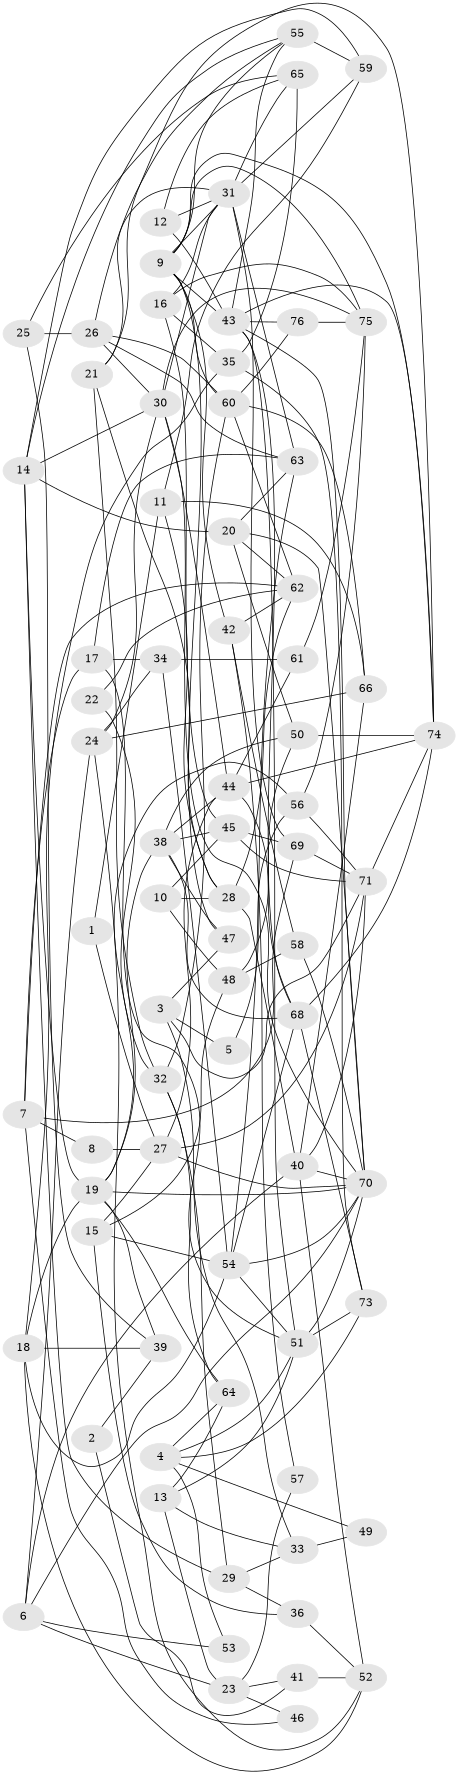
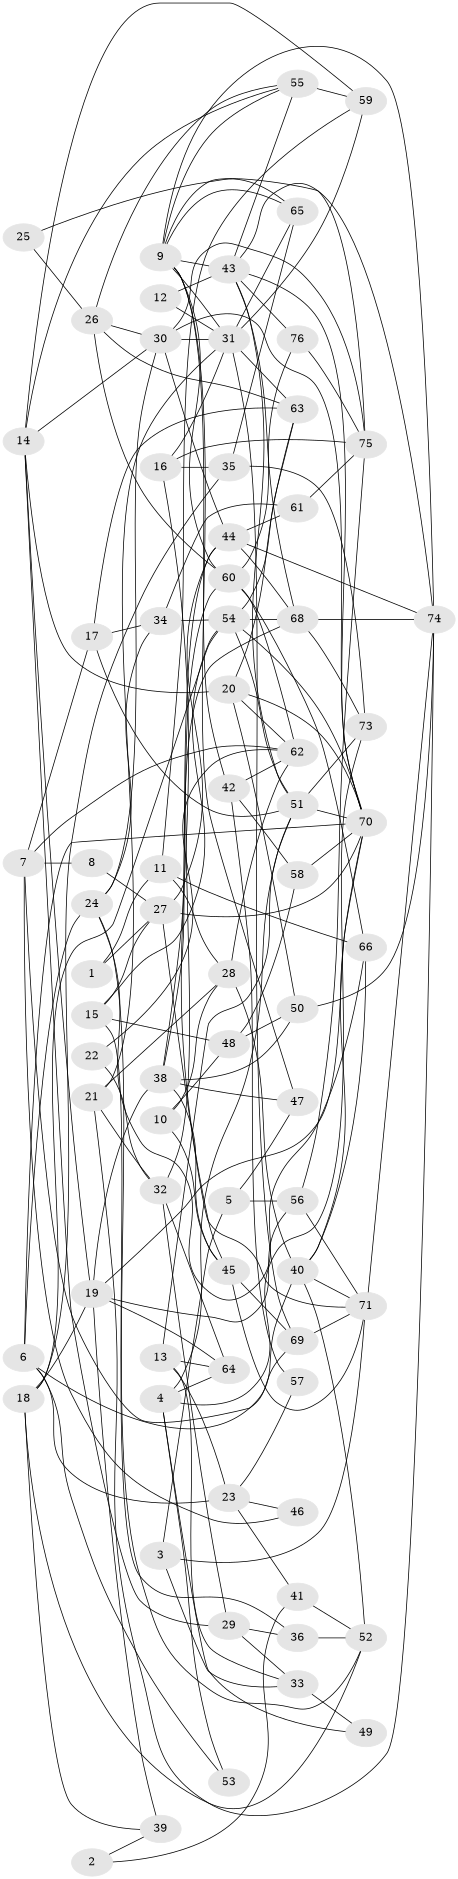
  graph {
    fontname="DejaVu Serif"
    rankdir=LR
    node [color=gray90 fontname="DejaVu Serif" style=filled]
    edge [fontname="DejaVu Serif" weight=1.0]
    1
    11
    27
    28
    59
    66
    71
    70
    44
    2
    39
    41
    52
    3
    5
    33
    47
    56
    49
    74
    4
    51
    53
    64
    73
    75
    6
    23
    24
    40
    46
    57
    30
    34
    7
    8
    17
    62
    69
    63
    9
    31
    42
    43
    55
    60
    65
    58
    68
    n50 [label=76]
    10
    45
    48
    50
    12
    13
    14
    19
    20
    29
    38
    36
    15
    54
    16
    35
    61
    18
    21
    32
    22
    25
    26
    1 -- 11
    1 -- 27
    11 -- 28
    11 -- 59
    11 -- 66
    27 -- 71
    27 -- 70
    27 -- 44
    28 -- 40
    28 -- 62
    71 -- 74
    44 -- 74
    44 -- 68
    44 -- 61
    2 -- 39
    2 -- 41
    41 -- 52
    3 -- 71
    3 -- 5
    3 -- 33
-   3 -- 47
+   5 -- 47
    5 -- 56
    33 -- 49
    56 -- 71
    56 -- 75
    4 -- 49
    4 -- 51
    4 -- 53
    4 -- 64
    4 -- 73
    51 -- 70
    51 -- 73
    6 -- 70
    6 -- 53
    6 -- 23
    6 -- 24
    6 -- 40
    23 -- 41
    23 -- 46
    23 -- 57
    24 -- 66
    24 -- 52
    24 -- 30
    24 -- 34
    40 -- 66
    40 -- 71
    40 -- 70
    40 -- 52
    30 -- 70
    30 -- 44 [weight=2.0]
    30 -- 75
    30 -- 31
    34 -- 54
    34 -- 61 [weight=2.0]
    7 -- 46
    7 -- 8
    7 -- 17
    7 -- 62
    7 -- 69
    8 -- 27
    17 -- 51
    17 -- 34
    17 -- 63
    69 -- 71
    9 -- 47
    9 -- 74
    9 -- 75
    9 -- 31
    9 -- 42
    9 -- 43
    9 -- 55
    9 -- 60
    31 -- 59
    31 -- 69
    31 -- 63
    31 -- 65
    42 -- 57
    42 -- 62
    42 -- 58
    43 -- 70
    43 -- 74
    43 -- 51
    43 -- 55
    43 -- 68
    43 -- n50
    55 -- 59
    60 -- 66
    60 -- 62
    60 -- n50
    58 -- 70
    68 -- 74
    68 -- 73
    n50 -- 75
    10 -- 28
    10 -- 45
    10 -- 48
    45 -- 71
    45 -- 69
    48 -- 58
    48 -- 50
    50 -- 74
    12 -- 31
    12 -- 43
-   12 -- 65
+   9 -- 65
    13 -- 33
    13 -- 51
    13 -- 64
    13 -- 23
    14 -- 59
    14 -- 30
    14 -- 55
    14 -- 19
    14 -- 20
    14 -- 29
    19 -- 70
    19 -- 39
    19 -- 56
    19 -- 64
    19 -- 38
    20 -- 70
    20 -- 62
    20 -- 63
    20 -- 50
    29 -- 33
    29 -- 36
    38 -- 44
    38 -- 47
    38 -- 68
    38 -- 45
    38 -- 50
    36 -- 52
    15 -- 27
    15 -- 48
    15 -- 36
    15 -- 54
    54 -- 70
    54 -- 51
    54 -- 63
    54 -- 68
    16 -- 75
    16 -- 31 [weight=2.0]
    16 -- 45
    16 -- 35
    35 -- 73
    35 -- 65
    61 -- 75 [weight=2.0]
    18 -- 39
    18 -- 52
    18 -- 19
    18 -- 54
    18 -- 35
    21 -- 28
    21 -- 74
    21 -- 31 [weight=2.0]
    21 -- 32
    32 -- 64
    32 -- 60
    32 -- 29
    22 -- 62
    22 -- 32
-   25 -- 39
    25 -- 65
    25 -- 26
    26 -- 30
    26 -- 63
    26 -- 55 [weight=2.0]
    26 -- 60
  }
